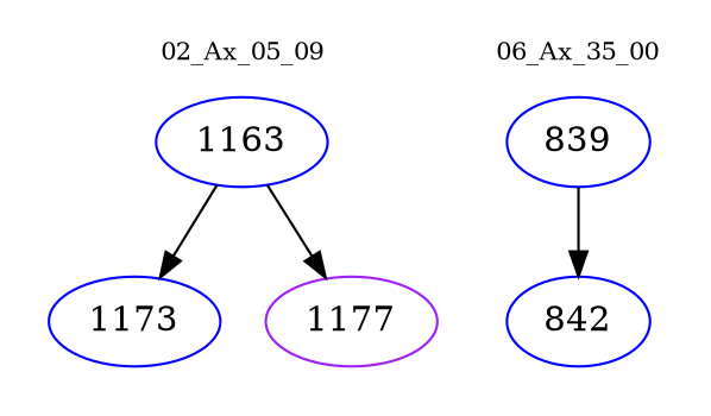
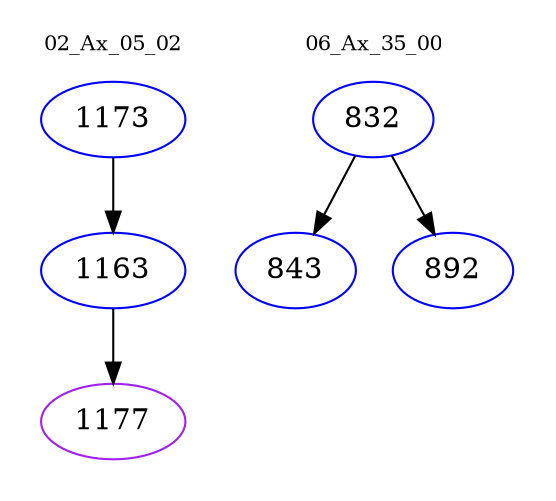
  digraph {
    node [color=blue]
    edge [color=black]
    n1 [label=1163]
    n2 [label=1173]
    n3 [color=purple label=1177]
-   n4 [label=839]
-   n6 [label=842]
+   n4 [label=832]
+   n5 [label=843]
+   n6 [label=892]
    subgraph cluster_1 {
      color=white
      fontsize=10
-     label="02_Ax_05_09"
+     label="02_Ax_05_02"
      n1
      n2
      n3
    }
    subgraph cluster_2 {
      color=white
      fontsize=10
      label="06_Ax_35_00"
      n4
+     n5
      n6
    }
-   n1 -> n2
+   n2 -> n1
    n1 -> n3
+   n4 -> n5
    n4 -> n6
  }
